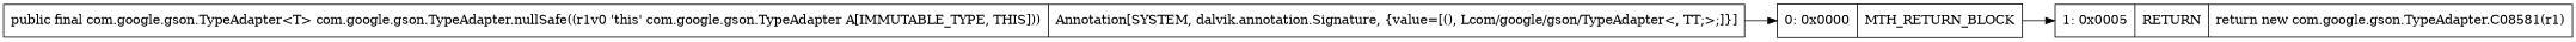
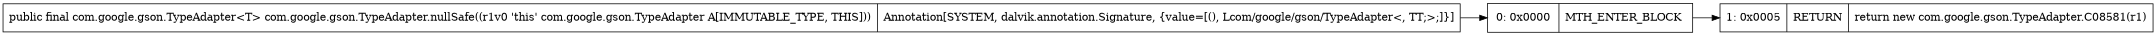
  digraph {
    rankdir=LR
    node [shape=record]
-   n1 [label="{0\:\ 0x0000|MTH_RETURN_BLOCK\l}"]
+   n1 [label="{0\:\ 0x0000|MTH_ENTER_BLOCK\l}"]
    n2 [label="{1\:\ 0x0005|RETURN\l|return new com.google.gson.TypeAdapter.C08581(r1)\l}"]
    n3 [label="{public final com.google.gson.TypeAdapter\<T\> com.google.gson.TypeAdapter.nullSafe((r1v0 'this' com.google.gson.TypeAdapter A[IMMUTABLE_TYPE, THIS]))  | Annotation[SYSTEM, dalvik.annotation.Signature, \{value=[(), Lcom\/google\/gson\/TypeAdapter\<, TT;\>;]\}]\l}"]
    n1 -> n2
    n3 -> n1
  }
